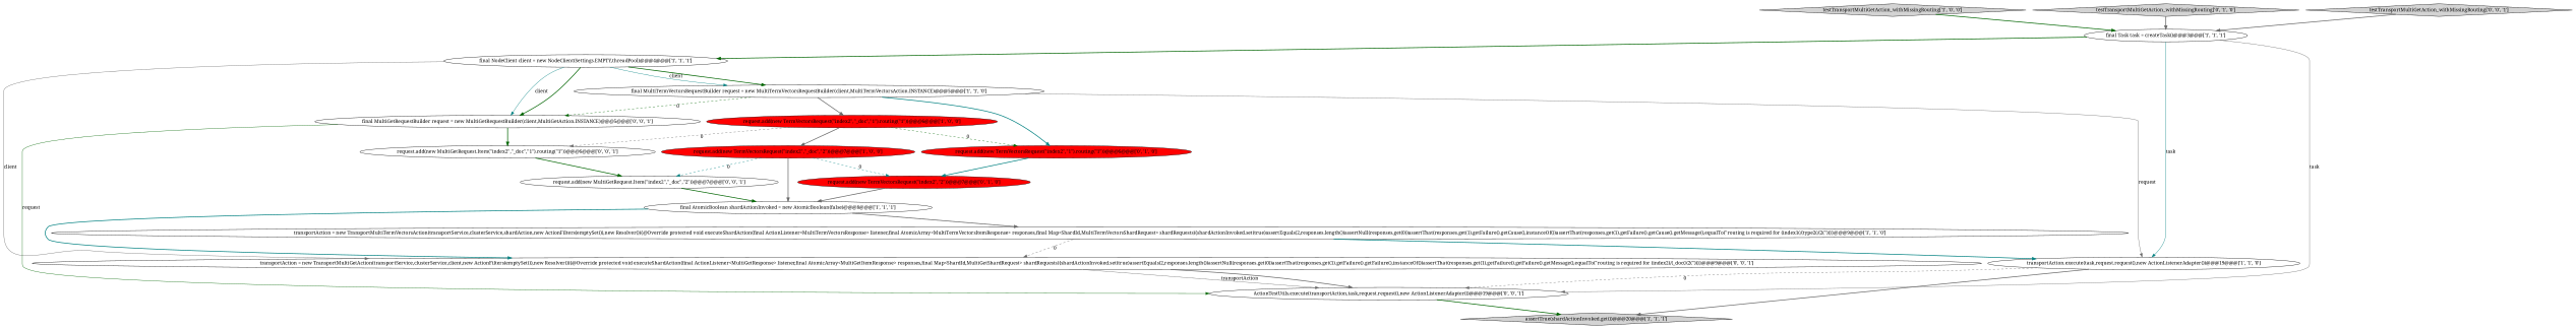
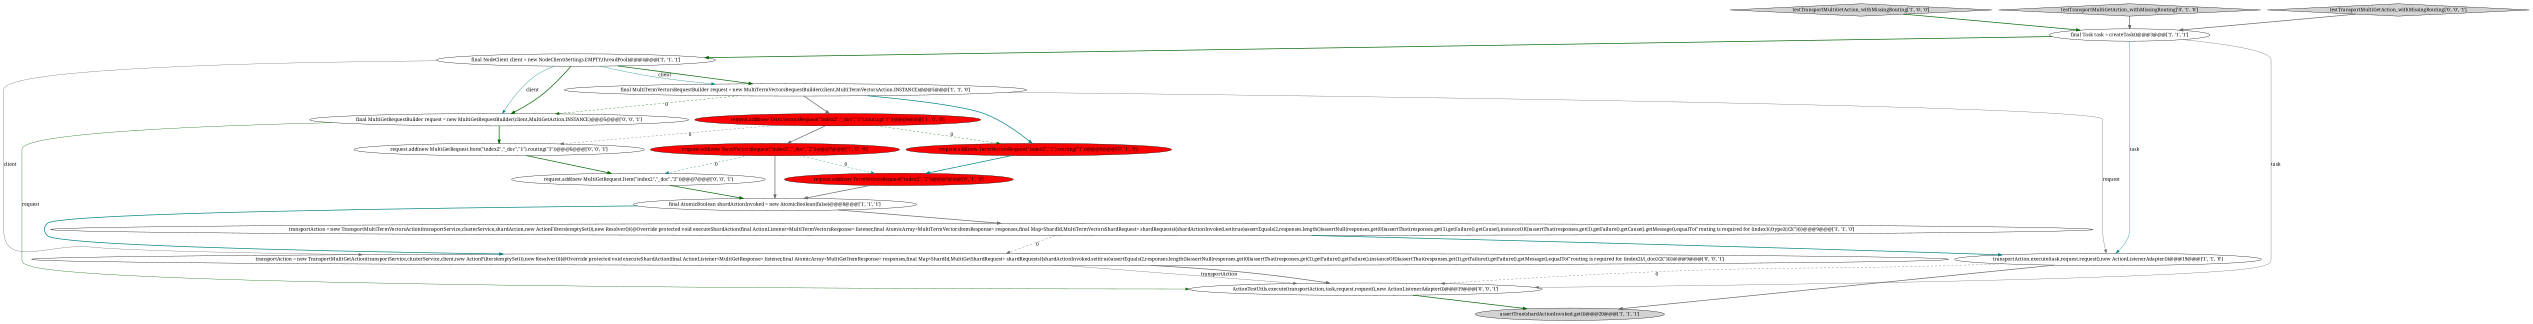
  digraph {
    fontname="Noto Serif"
    node [fillcolor=white shape=ellipse style=filled fontname="Noto Serif"]
    edge [style=bold color=gray40 fontname="Noto Serif"]
    n1 [label="transportAction.execute(task,request.request(),new ActionListenerAdapter())@@@19@@@['1', '1', '0']"]
    n2 [label="ActionTestUtils.execute(transportAction,task,request.request(),new ActionListenerAdapter())@@@19@@@['0', '0', '1']"]
-   n3 [fillcolor=lightgray label="assertTrue(shardActionInvoked.get())@@@20@@@['1', '1', '1']" shape=diamond]
+   n3 [fillcolor=lightgray label="assertTrue(shardActionInvoked.get())@@@20@@@['1', '1', '1']"]
    n4 [label="transportAction = new TransportMultiGetAction(transportService,clusterService,client,new ActionFilters(emptySet()),new Resolver()){@Override protected void executeShardAction(final ActionListener<MultiGetResponse> listener,final AtomicArray<MultiGetItemResponse> responses,final Map<ShardId,MultiGetShardRequest> shardRequests){shardActionInvoked.set(true)assertEquals(2,responses.length())assertNull(responses.get(0))assertThat(responses.get(1).getFailure().getFailure(),instanceOf())assertThat(responses.get(1).getFailure().getFailure().getMessage(),equalTo(\"routing is required for (index2(/(_doc(/(2(\"))}}@@@9@@@['0', '0', '1']"]
    n5 [label="final NodeClient client = new NodeClient(Settings.EMPTY,threadPool)@@@4@@@['1', '1', '1']"]
    n6 [label="final MultiTermVectorsRequestBuilder request = new MultiTermVectorsRequestBuilder(client,MultiTermVectorsAction.INSTANCE)@@@5@@@['1', '1', '0']"]
    n7 [label="final MultiGetRequestBuilder request = new MultiGetRequestBuilder(client,MultiGetAction.INSTANCE)@@@5@@@['0', '0', '1']"]
    n8 [fillcolor=red label="request.add(new TermVectorsRequest(\"index2\",\"_doc\",\"1\").routing(\"1\"))@@@6@@@['1', '0', '0']"]
    n9 [label="request.add(new MultiGetRequest.Item(\"index2\",\"_doc\",\"1\").routing(\"1\"))@@@6@@@['0', '0', '1']"]
    n10 [fillcolor=red label="request.add(new TermVectorsRequest(\"index2\",\"1\").routing(\"1\"))@@@6@@@['0', '1', '0']"]
    n11 [fillcolor=red label="request.add(new TermVectorsRequest(\"index2\",\"_doc\",\"2\"))@@@7@@@['1', '0', '0']"]
    n12 [label="final Task task = createTask()@@@3@@@['1', '1', '1']"]
    n13 [fillcolor=lightgray label="testTransportMultiGetAction_withMissingRouting['1', '0', '0']" shape=diamond]
    n14 [label="request.add(new MultiGetRequest.Item(\"index2\",\"_doc\",\"2\"))@@@7@@@['0', '0', '1']"]
    n15 [label="final AtomicBoolean shardActionInvoked = new AtomicBoolean(false)@@@8@@@['1', '1', '1']"]
    n16 [label="transportAction = new TransportMultiTermVectorsAction(transportService,clusterService,shardAction,new ActionFilters(emptySet()),new Resolver()){@Override protected void executeShardAction(final ActionListener<MultiTermVectorsResponse> listener,final AtomicArray<MultiTermVectorsItemResponse> responses,final Map<ShardId,MultiTermVectorsShardRequest> shardRequests){shardActionInvoked.set(true)assertEquals(2,responses.length())assertNull(responses.get(0))assertThat(responses.get(1).getFailure().getCause(),instanceOf())assertThat(responses.get(1).getFailure().getCause().getMessage(),equalTo(\"routing is required for (index1(/(type2(/(2(\"))}}@@@9@@@['1', '1', '0']"]
    n17 [fillcolor=red label="request.add(new TermVectorsRequest(\"index2\",\"2\"))@@@7@@@['0', '1', '0']"]
    n18 [fillcolor=lightgray label="testTransportMultiGetAction_withMissingRouting['0', '1', '0']" shape=diamond]
    n19 [fillcolor=lightgray label="testTransportMultiGetAction_withMissingRouting['0', '0', '1']" shape=diamond]
    n1 -> n2 [label=0 style=dashed]
    n1 -> n3
    n2 -> n3 [color=darkgreen]
    n4 -> n2 [label=transportAction style=solid]
    n4 -> n2
    n5 -> n4 [label=client style=solid]
    n5 -> n6 [color=darkgreen]
    n5 -> n6 [label=client style=solid color=teal]
    n5 -> n7 [label=client style=solid color=teal]
    n5 -> n7 [color=darkgreen]
    n6 -> n1 [label=request style=solid]
    n6 -> n7 [label=0 style=dashed color=darkgreen]
    n6 -> n8
    n6 -> n10 [color=teal]
    n7 -> n2 [label=request style=solid color=darkgreen]
    n7 -> n9 [color=darkgreen]
    n8 -> n9 [label=0 style=dashed]
    n8 -> n10 [label=0 style=dashed color=darkgreen]
    n8 -> n11
    n9 -> n14 [color=darkgreen]
    n10 -> n17 [color=teal]
    n11 -> n14 [label=0 style=dashed color=teal]
    n11 -> n15
    n11 -> n17 [label=0 style=dashed color=teal]
    n12 -> n1 [label=task style=solid color=teal]
    n12 -> n2 [label=task style=solid]
    n12 -> n5 [color=darkgreen]
    n13 -> n12 [color=darkgreen]
    n14 -> n15 [color=darkgreen]
    n15 -> n4 [color=teal]
    n15 -> n16
    n16 -> n1 [color=teal]
    n16 -> n4 [label=0 style=dashed]
    n17 -> n15
    n18 -> n12
    n19 -> n12
  }
